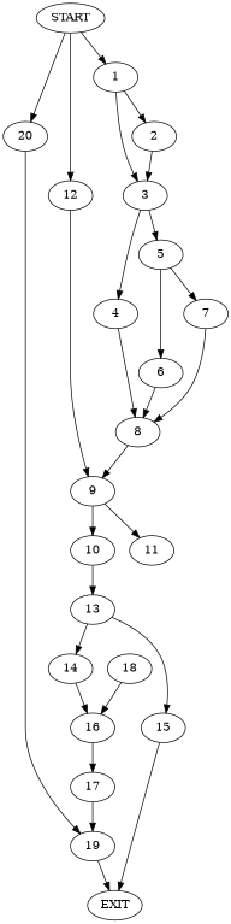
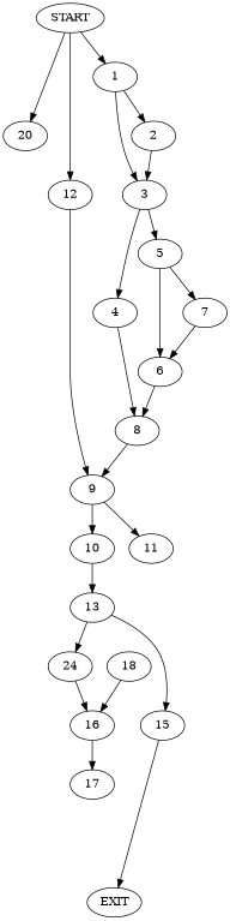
  digraph {
    n1 [label=START]
    1
    12
    20
    2
    3
    9
-   19
    n9 [label=EXIT]
    4
    5
    8
    6
    7
    10
    11
    13
-   14
+   14 [label=24]
    15
    16
    17
    18
    n1 -> 1
    n1 -> 12
    n1 -> 20
    1 -> 2
    1 -> 3
    12 -> 9
-   20 -> 19
    2 -> 3
    3 -> 4
    3 -> 5
    9 -> 10
    9 -> 11
-   19 -> n9
    4 -> 8
    5 -> 6
    5 -> 7
    8 -> 9
    6 -> 8
-   7 -> 8
+   7 -> 6
    10 -> 13
    13 -> 14
    13 -> 15
    14 -> 16
    15 -> n9
    16 -> 17
-   17 -> 19
    18 -> 16
  }
